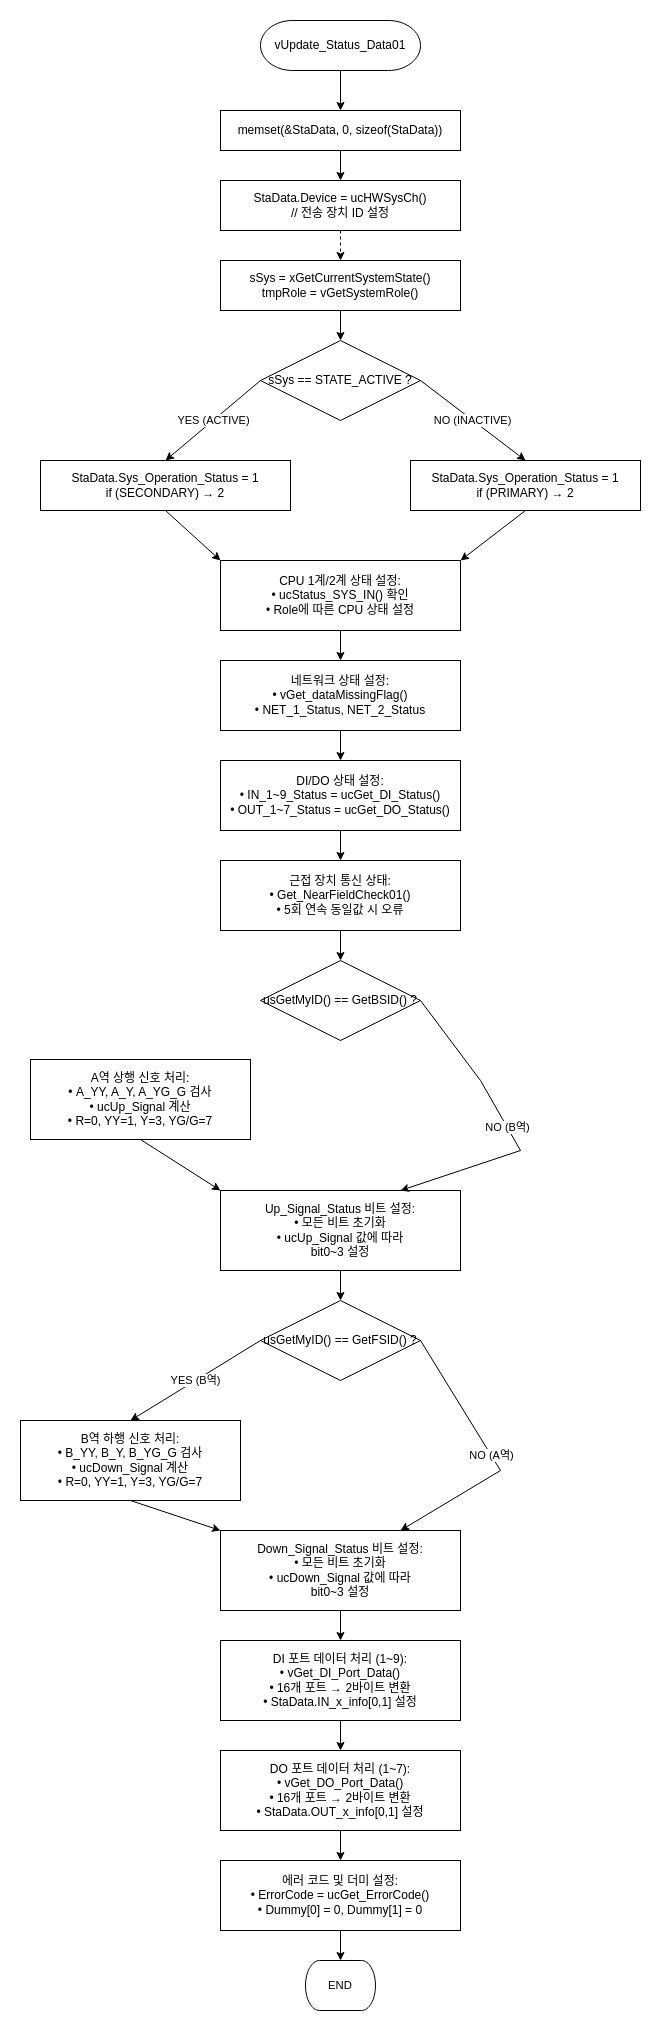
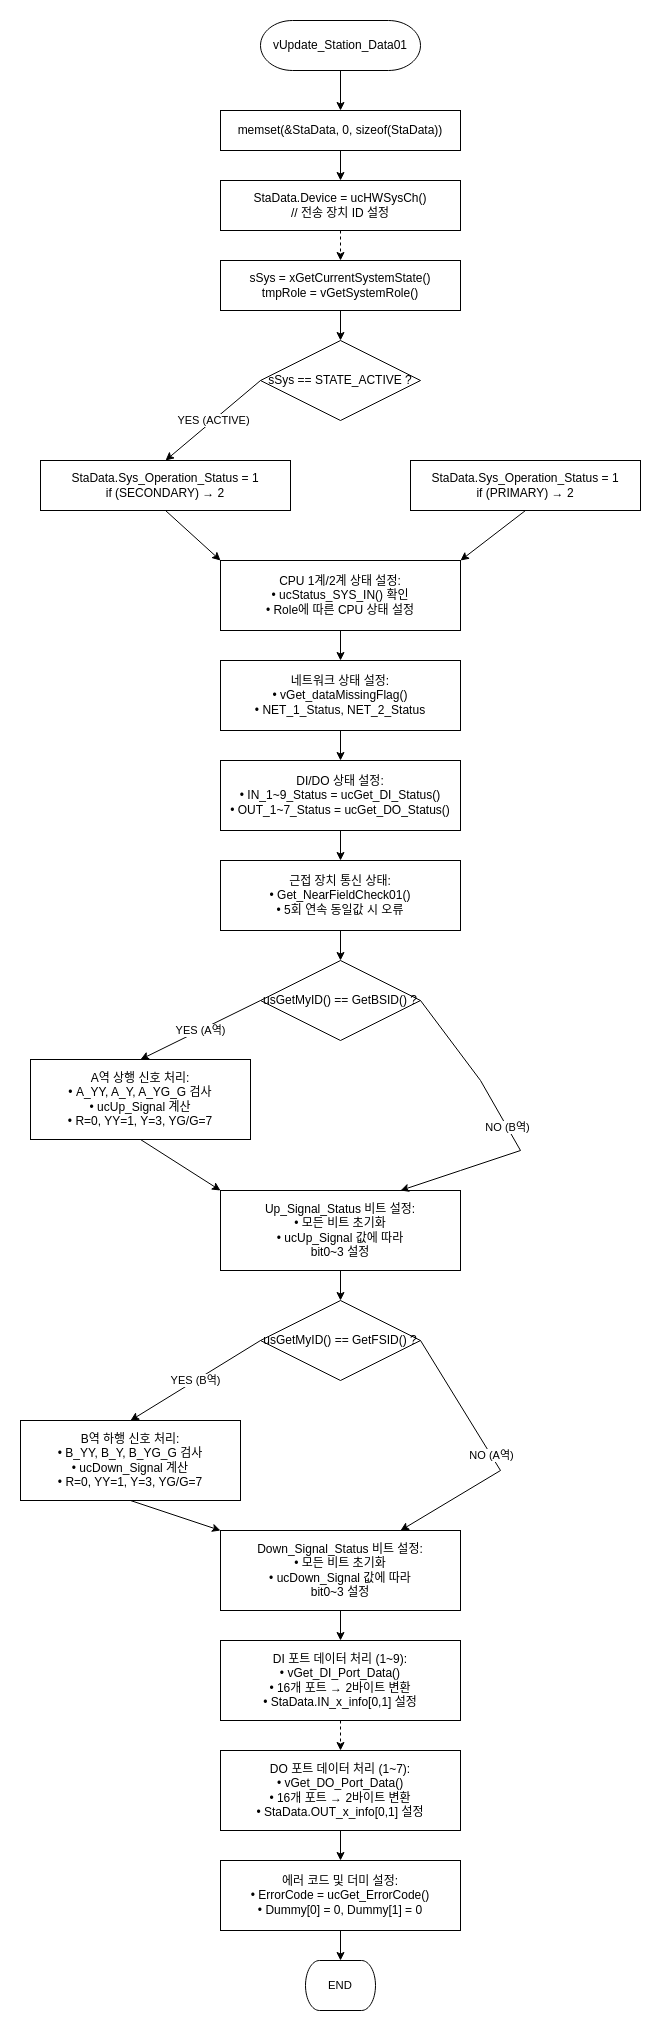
  <mxCell id="0" />
  <mxCell id="1" parent="0" />
  <mxCell id="2" value="memset(&amp;StaData, 0, sizeof(StaData))" style="rounded=0;whiteSpace=wrap;html=1;strokeWidth=1;fontStyle=0;fillColor=none;strokeColor=#000000;" vertex="1" parent="1"><mxGeometry x="220" y="110" width="240" height="40" as="geometry" /></mxCell>
  <mxCell id="3" value="StaData.Device = ucHWSysCh()&#10;// 전송 장치 ID 설정" style="rounded=0;whiteSpace=wrap;html=1;strokeWidth=1;fontStyle=0;fillColor=none;strokeColor=#000000;" vertex="1" parent="1"><mxGeometry x="220" y="180" width="240" height="50" as="geometry" /></mxCell>
  <mxCell id="4" value="sSys = xGetCurrentSystemState()&#10;tmpRole = vGetSystemRole()" style="rounded=0;whiteSpace=wrap;html=1;strokeWidth=1;fontStyle=0;fillColor=none;strokeColor=#000000;" vertex="1" parent="1"><mxGeometry x="220" y="260" width="240" height="50" as="geometry" /></mxCell>
  <mxCell id="5" value="sSys == STATE_ACTIVE ?" style="rhombus;whiteSpace=wrap;html=1;strokeWidth=1;fontStyle=0;fillColor=none;strokeColor=#000000;" vertex="1" parent="1"><mxGeometry x="260" y="340" width="160" height="80" as="geometry" /></mxCell>
  <mxCell id="6" value="StaData.Sys_Operation_Status = 1&#10;if (SECONDARY) → 2" style="rounded=0;whiteSpace=wrap;html=1;strokeWidth=1;fontStyle=0;fillColor=none;strokeColor=#000000;" vertex="1" parent="1"><mxGeometry x="40" y="460" width="250" height="50" as="geometry" /></mxCell>
  <mxCell id="7" value="StaData.Sys_Operation_Status = 1&#10;if (PRIMARY) → 2" style="rounded=0;whiteSpace=wrap;html=1;strokeWidth=1;fontStyle=0;fillColor=none;strokeColor=#000000;" vertex="1" parent="1"><mxGeometry x="410" y="460" width="230" height="50" as="geometry" /></mxCell>
  <mxCell id="8" value="CPU 1계/2계 상태 설정:&#10;• ucStatus_SYS_IN() 확인&#10;• Role에 따른 CPU 상태 설정" style="rounded=0;whiteSpace=wrap;html=1;strokeWidth=1;fontStyle=0;fillColor=none;strokeColor=#000000;" vertex="1" parent="1"><mxGeometry x="220" y="560" width="240" height="70" as="geometry" /></mxCell>
  <mxCell id="9" value="네트워크 상태 설정:&#10;• vGet_dataMissingFlag()&#10;• NET_1_Status, NET_2_Status" style="rounded=0;whiteSpace=wrap;html=1;strokeWidth=1;fontStyle=0;fillColor=none;strokeColor=#000000;" vertex="1" parent="1"><mxGeometry x="220" y="660" width="240" height="70" as="geometry" /></mxCell>
  <mxCell id="10" value="DI/DO 상태 설정:&#10;• IN_1~9_Status = ucGet_DI_Status()&#10;• OUT_1~7_Status = ucGet_DO_Status()" style="rounded=0;whiteSpace=wrap;html=1;strokeWidth=1;fontStyle=0;fillColor=none;strokeColor=#000000;" vertex="1" parent="1"><mxGeometry x="220" y="760" width="240" height="70" as="geometry" /></mxCell>
  <mxCell id="11" value="근접 장치 통신 상태:&#10;• Get_NearFieldCheck01()&#10;• 5회 연속 동일값 시 오류" style="rounded=0;whiteSpace=wrap;html=1;strokeWidth=1;fontStyle=0;fillColor=none;strokeColor=#000000;" vertex="1" parent="1"><mxGeometry x="220" y="860" width="240" height="70" as="geometry" /></mxCell>
  <mxCell id="12" value="usGetMyID() == GetBSID() ?" style="rhombus;whiteSpace=wrap;html=1;strokeWidth=1;fontStyle=0;fillColor=none;strokeColor=#000000;" vertex="1" parent="1"><mxGeometry x="260" y="960" width="160" height="80" as="geometry" /></mxCell>
  <mxCell id="13" value="A역 상행 신호 처리:&#10;• A_YY, A_Y, A_YG_G 검사&#10;• ucUp_Signal 계산&#10;• R=0, YY=1, Y=3, YG/G=7" style="rounded=0;whiteSpace=wrap;html=1;strokeWidth=1;fontStyle=0;fillColor=none;strokeColor=#000000;" vertex="1" parent="1"><mxGeometry x="30" y="1059" width="220" height="80" as="geometry" /></mxCell>
  <mxCell id="14" value="Up_Signal_Status 비트 설정:&#10;• 모든 비트 초기화&#10;• ucUp_Signal 값에 따라&#10;  bit0~3 설정" style="rounded=0;whiteSpace=wrap;html=1;strokeWidth=1;fontStyle=0;fillColor=none;strokeColor=#000000;" vertex="1" parent="1"><mxGeometry x="220" y="1190" width="240" height="80" as="geometry" /></mxCell>
  <mxCell id="15" value="usGetMyID() == GetFSID() ?" style="rhombus;whiteSpace=wrap;html=1;strokeWidth=1;fontStyle=0;fillColor=none;strokeColor=#000000;" vertex="1" parent="1"><mxGeometry x="260" y="1300" width="160" height="80" as="geometry" /></mxCell>
  <mxCell id="16" value="B역 하행 신호 처리:&#10;• B_YY, B_Y, B_YG_G 검사&#10;• ucDown_Signal 계산&#10;• R=0, YY=1, Y=3, YG/G=7" style="rounded=0;whiteSpace=wrap;html=1;strokeWidth=1;fontStyle=0;fillColor=none;strokeColor=#000000;" vertex="1" parent="1"><mxGeometry x="20" y="1420" width="220" height="80" as="geometry" /></mxCell>
  <mxCell id="17" value="Down_Signal_Status 비트 설정:&#10;• 모든 비트 초기화&#10;• ucDown_Signal 값에 따라&#10;  bit0~3 설정" style="rounded=0;whiteSpace=wrap;html=1;strokeWidth=1;fontStyle=0;fillColor=none;strokeColor=#000000;" vertex="1" parent="1"><mxGeometry x="220" y="1530" width="240" height="80" as="geometry" /></mxCell>
  <mxCell id="18" value="DI 포트 데이터 처리 (1~9):&#10;• vGet_DI_Port_Data()&#10;• 16개 포트 → 2바이트 변환&#10;• StaData.IN_x_info[0,1] 설정" style="rounded=0;whiteSpace=wrap;html=1;strokeWidth=1;fontStyle=0;fillColor=none;strokeColor=#000000;" vertex="1" parent="1"><mxGeometry x="220" y="1640" width="240" height="80" as="geometry" /></mxCell>
  <mxCell id="19" value="DO 포트 데이터 처리 (1~7):&#10;• vGet_DO_Port_Data()&#10;• 16개 포트 → 2바이트 변환&#10;• StaData.OUT_x_info[0,1] 설정" style="rounded=0;whiteSpace=wrap;html=1;strokeWidth=1;fontStyle=0;fillColor=none;strokeColor=#000000;" vertex="1" parent="1"><mxGeometry x="220" y="1750" width="240" height="80" as="geometry" /></mxCell>
  <mxCell id="20" value="에러 코드 및 더미 설정:&#10;• ErrorCode = ucGet_ErrorCode()&#10;• Dummy[0] = 0, Dummy[1] = 0" style="rounded=0;whiteSpace=wrap;html=1;strokeWidth=1;fontStyle=0;fillColor=none;strokeColor=#000000;" vertex="1" parent="1"><mxGeometry x="220" y="1860" width="240" height="70" as="geometry" /></mxCell>
  <mxCell id="21" value="" style="endArrow=classic;html=1;rounded=0;exitX=0.5;exitY=1;exitDx=0;exitDy=0;entryX=0.5;entryY=0;entryDx=0;entryDy=0;exitPerimeter=0;" edge="1" parent="1" source="44" target="2"><mxGeometry width="50" height="50" relative="1" as="geometry"><mxPoint x="340" y="80" as="sourcePoint" /><mxPoint x="340" y="110" as="targetPoint" /></mxGeometry></mxCell>
  <mxCell id="22" value="" style="endArrow=classic;html=1;rounded=0;exitX=0.5;exitY=1;exitDx=0;exitDy=0;entryX=0.5;entryY=0;entryDx=0;entryDy=0;" edge="1" parent="1" source="2" target="3"><mxGeometry width="50" height="50" relative="1" as="geometry"><mxPoint x="340" y="150" as="sourcePoint" /><mxPoint x="340" y="180" as="targetPoint" /></mxGeometry></mxCell>
  <mxCell id="23" value="" style="endArrow=classic;html=1;rounded=0;exitX=0.5;exitY=1;exitDx=0;exitDy=0;entryX=0.5;entryY=0;entryDx=0;entryDy=0;dashed=1;" edge="1" parent="1" source="3" target="4"><mxGeometry width="50" height="50" relative="1" as="geometry"><mxPoint x="340" y="230" as="sourcePoint" /><mxPoint x="340" y="260" as="targetPoint" /></mxGeometry></mxCell>
  <mxCell id="24" value="" style="endArrow=classic;html=1;rounded=0;exitX=0.5;exitY=1;exitDx=0;exitDy=0;entryX=0.5;entryY=0;entryDx=0;entryDy=0;" edge="1" parent="1" source="4" target="5"><mxGeometry width="50" height="50" relative="1" as="geometry"><mxPoint x="340" y="310" as="sourcePoint" /><mxPoint x="340" y="340" as="targetPoint" /></mxGeometry></mxCell>
  <mxCell id="25" value="YES (ACTIVE)" style="endArrow=classic;html=1;rounded=0;exitX=0;exitY=0.5;exitDx=0;exitDy=0;entryX=0.5;entryY=0;entryDx=0;entryDy=0;" edge="1" parent="1" source="5" target="6"><mxGeometry width="50" height="50" relative="1" as="geometry"><mxPoint x="260" y="420" as="sourcePoint" /><mxPoint x="130" y="460" as="targetPoint" /></mxGeometry></mxCell>
- <mxCell id="26" value="NO (INACTIVE)" style="endArrow=classic;html=1;rounded=0;exitX=1;exitY=0.5;exitDx=0;exitDy=0;entryX=0.5;entryY=0;entryDx=0;entryDy=0;" edge="1" parent="1" source="5" target="7"><mxGeometry width="50" height="50" relative="1" as="geometry"><mxPoint x="420" y="420" as="sourcePoint" /><mxPoint x="550" y="460" as="targetPoint" /></mxGeometry></mxCell>
  <mxCell id="27" value="" style="endArrow=classic;html=1;rounded=0;exitX=0.5;exitY=1;exitDx=0;exitDy=0;entryX=0;entryY=0;entryDx=0;entryDy=0;" edge="1" parent="1" source="6" target="8"><mxGeometry width="50" height="50" relative="1" as="geometry"><mxPoint x="130" y="510" as="sourcePoint" /><mxPoint x="220" y="560" as="targetPoint" /></mxGeometry></mxCell>
  <mxCell id="28" value="" style="endArrow=classic;html=1;rounded=0;exitX=0.5;exitY=1;exitDx=0;exitDy=0;entryX=1;entryY=0;entryDx=0;entryDy=0;" edge="1" parent="1" source="7" target="8"><mxGeometry width="50" height="50" relative="1" as="geometry"><mxPoint x="550" y="510" as="sourcePoint" /><mxPoint x="460" y="560" as="targetPoint" /></mxGeometry></mxCell>
  <mxCell id="29" value="" style="endArrow=classic;html=1;rounded=0;exitX=0.5;exitY=1;exitDx=0;exitDy=0;entryX=0.5;entryY=0;entryDx=0;entryDy=0;" edge="1" parent="1" source="8" target="9"><mxGeometry width="50" height="50" relative="1" as="geometry"><mxPoint x="340" y="630" as="sourcePoint" /><mxPoint x="340" y="660" as="targetPoint" /></mxGeometry></mxCell>
  <mxCell id="30" value="" style="endArrow=classic;html=1;rounded=0;exitX=0.5;exitY=1;exitDx=0;exitDy=0;entryX=0.5;entryY=0;entryDx=0;entryDy=0;" edge="1" parent="1" source="9" target="10"><mxGeometry width="50" height="50" relative="1" as="geometry"><mxPoint x="340" y="730" as="sourcePoint" /><mxPoint x="340" y="760" as="targetPoint" /></mxGeometry></mxCell>
  <mxCell id="31" value="" style="endArrow=classic;html=1;rounded=0;exitX=0.5;exitY=1;exitDx=0;exitDy=0;entryX=0.5;entryY=0;entryDx=0;entryDy=0;" edge="1" parent="1" source="10" target="11"><mxGeometry width="50" height="50" relative="1" as="geometry"><mxPoint x="340" y="830" as="sourcePoint" /><mxPoint x="340" y="860" as="targetPoint" /></mxGeometry></mxCell>
  <mxCell id="32" value="" style="endArrow=classic;html=1;rounded=0;exitX=0.5;exitY=1;exitDx=0;exitDy=0;entryX=0.5;entryY=0;entryDx=0;entryDy=0;" edge="1" parent="1" source="11" target="12"><mxGeometry width="50" height="50" relative="1" as="geometry"><mxPoint x="340" y="930" as="sourcePoint" /><mxPoint x="340" y="960" as="targetPoint" /></mxGeometry></mxCell>
+ <mxCell id="33" value="YES (A역)" style="endArrow=classic;html=1;rounded=0;exitX=0;exitY=0.5;exitDx=0;exitDy=0;entryX=0.5;entryY=0;entryDx=0;entryDy=0;" edge="1" parent="1" source="12" target="13"><mxGeometry width="50" height="50" relative="1" as="geometry"><mxPoint x="260" y="1040" as="sourcePoint" /><mxPoint x="130" y="1080" as="targetPoint" /></mxGeometry></mxCell>
  <mxCell id="34" value="" style="endArrow=classic;html=1;rounded=0;exitX=0.5;exitY=1;exitDx=0;exitDy=0;entryX=0;entryY=0;entryDx=0;entryDy=0;" edge="1" parent="1" source="13" target="14"><mxGeometry width="50" height="50" relative="1" as="geometry"><mxPoint x="130" y="1160" as="sourcePoint" /><mxPoint x="220" y="1190" as="targetPoint" /></mxGeometry></mxCell>
  <mxCell id="35" value="NO (B역)" style="endArrow=classic;html=1;rounded=0;exitX=1;exitY=0.5;exitDx=0;exitDy=0;entryX=0.75;entryY=0;entryDx=0;entryDy=0;" edge="1" parent="1" source="12" target="14"><mxGeometry width="50" height="50" relative="1" as="geometry"><mxPoint x="420" y="1040" as="sourcePoint" /><mxPoint x="460" y="1190" as="targetPoint" /><Array as="points"><mxPoint x="480" y="1080" /><mxPoint x="520" y="1150" /><mxPoint x="460" y="1170" /></Array></mxGeometry></mxCell>
  <mxCell id="36" value="" style="endArrow=classic;html=1;rounded=0;exitX=0.5;exitY=1;exitDx=0;exitDy=0;entryX=0.5;entryY=0;entryDx=0;entryDy=0;" edge="1" parent="1" source="14" target="15"><mxGeometry width="50" height="50" relative="1" as="geometry"><mxPoint x="340" y="1270" as="sourcePoint" /><mxPoint x="340" y="1300" as="targetPoint" /></mxGeometry></mxCell>
  <mxCell id="37" value="YES (B역)" style="endArrow=classic;html=1;rounded=0;exitX=0;exitY=0.5;exitDx=0;exitDy=0;entryX=0.5;entryY=0;entryDx=0;entryDy=0;" edge="1" parent="1" source="15" target="16"><mxGeometry width="50" height="50" relative="1" as="geometry"><mxPoint x="260" y="1380" as="sourcePoint" /><mxPoint x="130" y="1420" as="targetPoint" /></mxGeometry></mxCell>
  <mxCell id="38" value="" style="endArrow=classic;html=1;rounded=0;exitX=0.5;exitY=1;exitDx=0;exitDy=0;entryX=0;entryY=0;entryDx=0;entryDy=0;" edge="1" parent="1" source="16" target="17"><mxGeometry width="50" height="50" relative="1" as="geometry"><mxPoint x="130" y="1500" as="sourcePoint" /><mxPoint x="220" y="1530" as="targetPoint" /></mxGeometry></mxCell>
  <mxCell id="39" value="NO (A역)" style="endArrow=classic;html=1;rounded=0;exitX=1;exitY=0.5;exitDx=0;exitDy=0;entryX=0.75;entryY=0;entryDx=0;entryDy=0;" edge="1" parent="1" source="15" target="17"><mxGeometry width="50" height="50" relative="1" as="geometry"><mxPoint x="420" y="1380" as="sourcePoint" /><mxPoint x="460" y="1530" as="targetPoint" /><Array as="points"><mxPoint x="500" y="1470" /></Array></mxGeometry></mxCell>
  <mxCell id="40" value="" style="endArrow=classic;html=1;rounded=0;exitX=0.5;exitY=1;exitDx=0;exitDy=0;entryX=0.5;entryY=0;entryDx=0;entryDy=0;" edge="1" parent="1" source="17" target="18"><mxGeometry width="50" height="50" relative="1" as="geometry"><mxPoint x="340" y="1610" as="sourcePoint" /><mxPoint x="340" y="1640" as="targetPoint" /></mxGeometry></mxCell>
- <mxCell id="41" value="" style="endArrow=classic;html=1;rounded=0;exitX=0.5;exitY=1;exitDx=0;exitDy=0;entryX=0.5;entryY=0;entryDx=0;entryDy=0;" edge="1" parent="1" source="18" target="19"><mxGeometry width="50" height="50" relative="1" as="geometry"><mxPoint x="340" y="1720" as="sourcePoint" /><mxPoint x="340" y="1750" as="targetPoint" /></mxGeometry></mxCell>
+ <mxCell id="41" value="" style="endArrow=classic;html=1;rounded=0;exitX=0.5;exitY=1;exitDx=0;exitDy=0;entryX=0.5;entryY=0;entryDx=0;entryDy=0;dashed=1;" edge="1" parent="1" source="18" target="19"><mxGeometry width="50" height="50" relative="1" as="geometry"><mxPoint x="340" y="1720" as="sourcePoint" /><mxPoint x="340" y="1750" as="targetPoint" /></mxGeometry></mxCell>
  <mxCell id="42" value="" style="endArrow=classic;html=1;rounded=0;exitX=0.5;exitY=1;exitDx=0;exitDy=0;entryX=0.5;entryY=0;entryDx=0;entryDy=0;" edge="1" parent="1" source="19" target="20"><mxGeometry width="50" height="50" relative="1" as="geometry"><mxPoint x="340" y="1830" as="sourcePoint" /><mxPoint x="340" y="1860" as="targetPoint" /></mxGeometry></mxCell>
  <mxCell id="43" value="" style="endArrow=classic;html=1;rounded=0;exitX=0.5;exitY=1;exitDx=0;exitDy=0;entryX=0.5;entryY=0;entryDx=0;entryDy=0;" edge="1" parent="1" source="20"><mxGeometry width="50" height="50" relative="1" as="geometry"><mxPoint x="340" y="1930" as="sourcePoint" /><mxPoint x="340" y="1960" as="targetPoint" /></mxGeometry></mxCell>
- <mxCell id="44" value="&lt;div style=&quot;&quot;&gt;vUpdate_Status_Data01&lt;br&gt;&lt;/div&gt;" style="verticalAlign=middle;align=center;overflow=width;vsdxID=2;fillColor=#FFFFFF;gradientColor=none;shape=stencil(tVLLDsIgEPwajiQIMfFe638Qu22JCM2Ctv69kK0Rm9qDibeZndkXC1NV6PUATIoQ0V9gNE3smToyKY3rAU1MiKmaqar1CB36m2uIDzo7M7r6e64wUZ4UOUWKB9GdIH4irzWu8B42vRrPScNFXZzN+5mvl3qJXE8mcPRRR+Pdh2Y1dsBTE95a3c0TkBRGgKEIb6wg1/r+ssCXd/vLCgm8z9caa+n6pb48dwrRV1H1Ew==);strokeColor=#000000;spacingTop=-1;spacingBottom=-1;spacingLeft=-1;spacingRight=-1;points=[[0.5,1,0],[0.5,0,0],[0,0.5,0],[1,0.5,0]];labelBackgroundColor=none;rounded=0;html=1;whiteSpace=wrap;strokeWidth=1;fontStyle=0" vertex="1" parent="1"><mxGeometry x="260" y="20" width="160" height="50" as="geometry" /></mxCell>
+ <mxCell id="44" value="&lt;div style=&quot;&quot;&gt;vUpdate_Station_Data01&lt;br&gt;&lt;/div&gt;" style="verticalAlign=middle;align=center;overflow=width;vsdxID=2;fillColor=#FFFFFF;gradientColor=none;shape=stencil(tVLLDsIgEPwajiQIMfFe638Qu22JCM2Ctv69kK0Rm9qDibeZndkXC1NV6PUATIoQ0V9gNE3smToyKY3rAU1MiKmaqar1CB36m2uIDzo7M7r6e64wUZ4UOUWKB9GdIH4irzWu8B42vRrPScNFXZzN+5mvl3qJXE8mcPRRR+Pdh2Y1dsBTE95a3c0TkBRGgKEIb6wg1/r+ssCXd/vLCgm8z9caa+n6pb48dwrRV1H1Ew==);strokeColor=#000000;spacingTop=-1;spacingBottom=-1;spacingLeft=-1;spacingRight=-1;points=[[0.5,1,0],[0.5,0,0],[0,0.5,0],[1,0.5,0]];labelBackgroundColor=none;rounded=0;html=1;whiteSpace=wrap;strokeWidth=1;fontStyle=0" vertex="1" parent="1"><mxGeometry x="260" y="20" width="160" height="50" as="geometry" /></mxCell>
  <mxCell id="45" value="&lt;div style=&quot;font-size: 1px&quot;&gt;&lt;font style=&quot;font-size:11.29px;font-family:Arial;color:#000000;direction:ltr;letter-spacing:0px;line-height:120%;opacity:1&quot;&gt;END&lt;br&gt;&lt;/font&gt;&lt;/div&gt;" style="verticalAlign=middle;align=center;overflow=width;vsdxID=77;fillColor=#FFFFFF;gradientColor=none;shape=stencil(tVLLDsIgEPwajiQIMfFe638Qu22JCM2Ctv69kK0Rm9qDibeZndkXC1NV6PUATIoQ0V9gNE3smToyKY3rAU1MiKmaqar1CB36m2uIDzo7M7r6e64wUZ4UOUWKB9GdIH4irzWu8B42vRrPScNFXZzN+5mvl3qJXE8mcPRRR+Pdh2Y1dsBTE95a3c0TkBRGgKEIb6wg1/r+ssCXd/vLCgm8z9caa+n6pb48dwrRV1H1Ew==);strokeColor=#000000;spacingTop=-1;spacingBottom=-1;spacingLeft=-1;spacingRight=-1;points=[[0.5,1,0],[0.5,0,0],[0,0.5,0],[1,0.5,0]];labelBackgroundColor=none;rounded=0;html=1;whiteSpace=wrap;strokeWidth=1;fontStyle=0" vertex="1" parent="1"><mxGeometry x="305" y="1960" width="70" height="50" as="geometry" /></mxCell>
